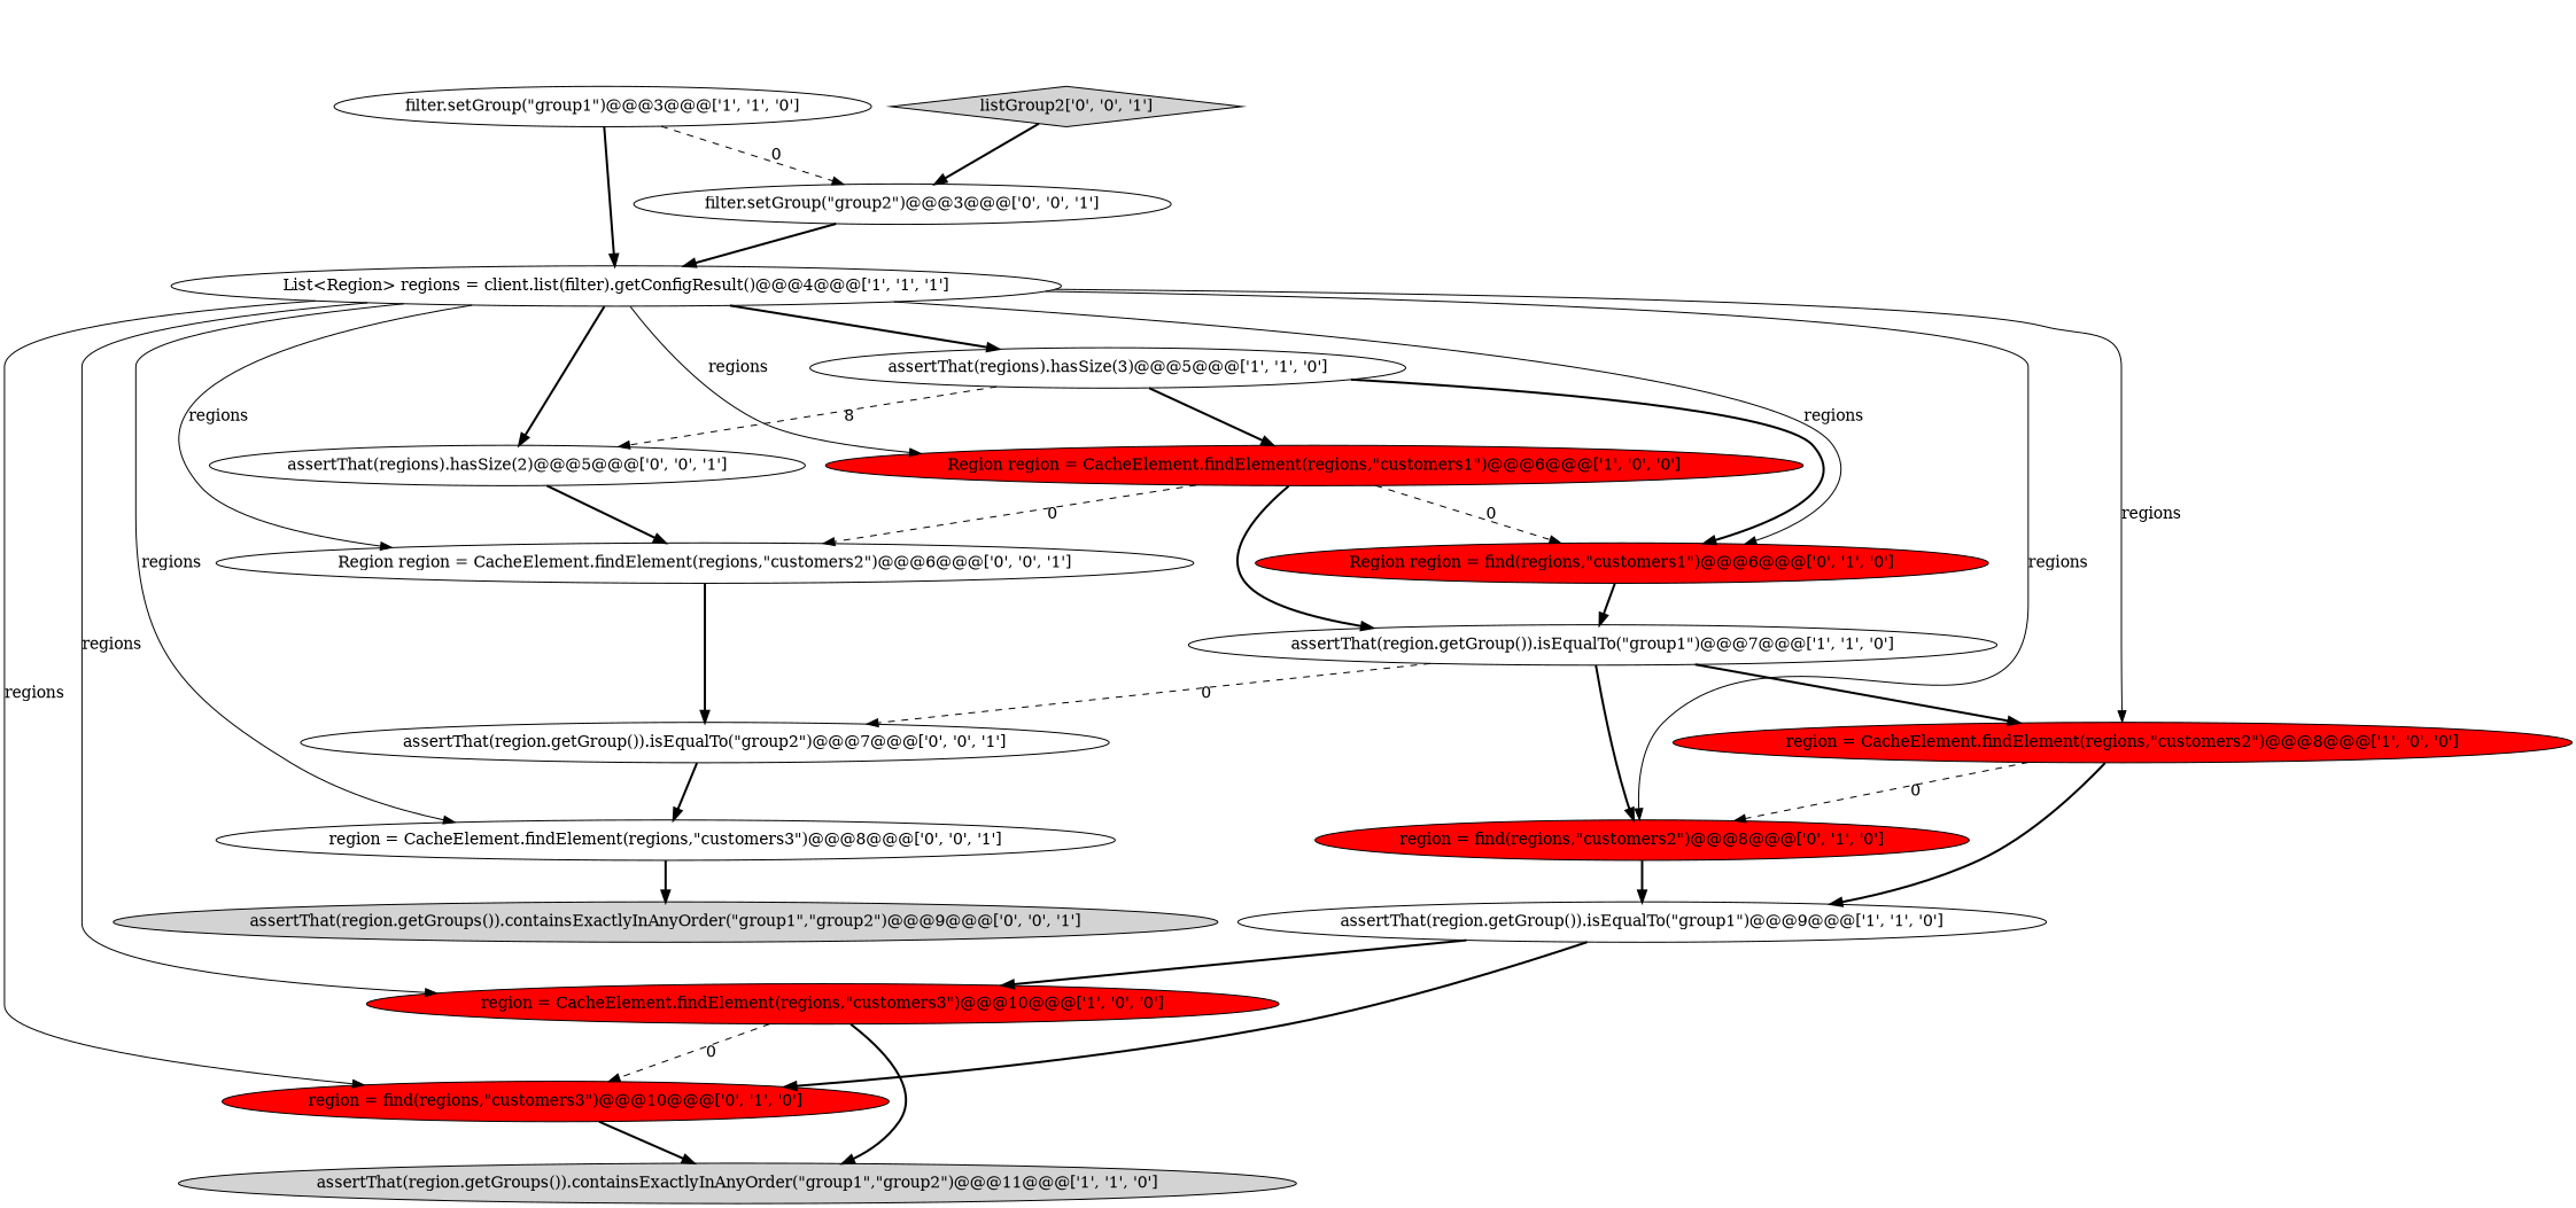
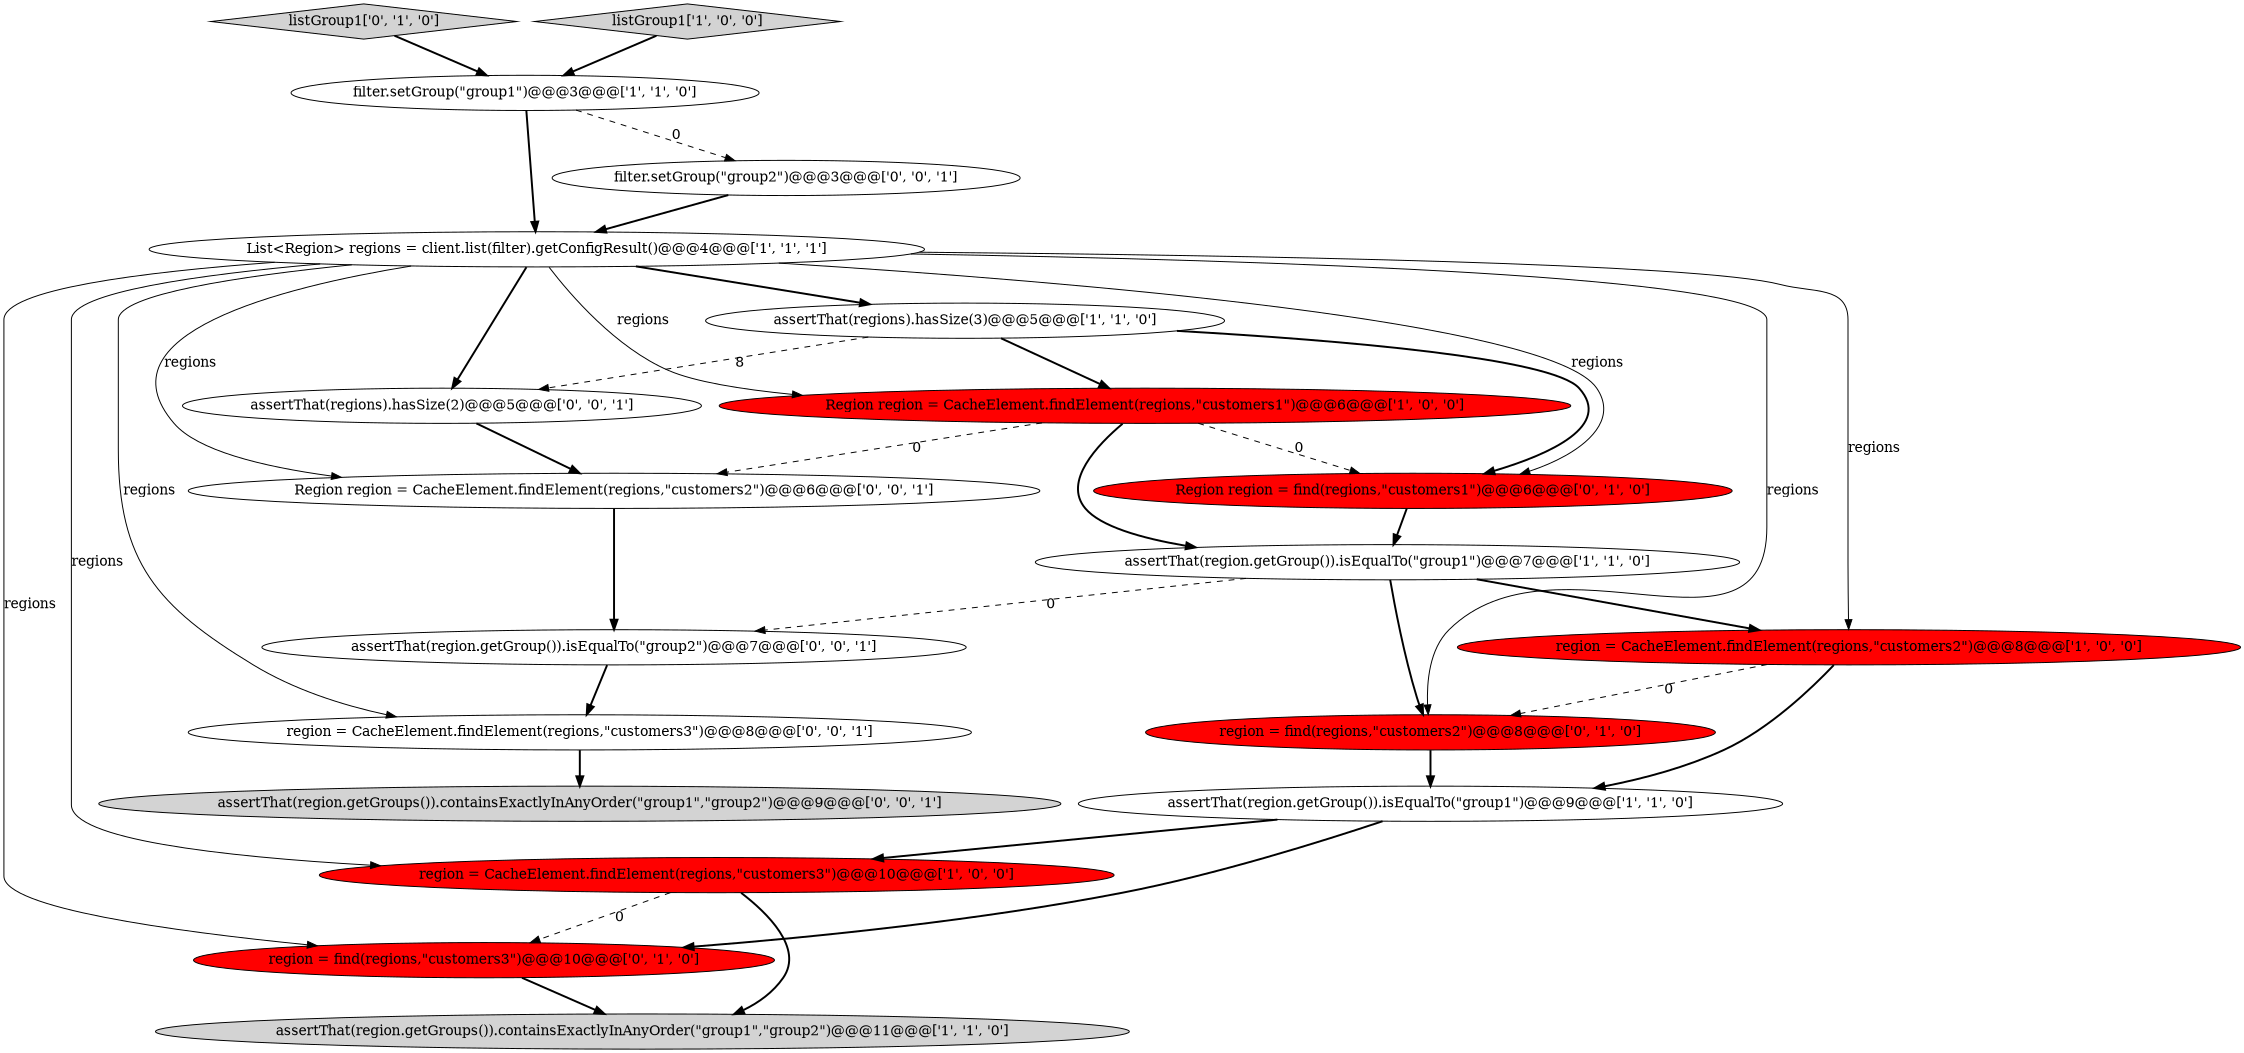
  digraph {
    node [fillcolor=white shape=ellipse style=filled]
    edge [style=bold]
    n1 [label="assertThat(region.getGroup()).isEqualTo(\"group1\")@@@9@@@['1', '1', '0']"]
    n2 [fillcolor=red label="region = CacheElement.findElement(regions,\"customers3\")@@@10@@@['1', '0', '0']"]
    n3 [fillcolor=red label="region = find(regions,\"customers3\")@@@10@@@['0', '1', '0']"]
    n4 [fillcolor=lightgray label="assertThat(region.getGroups()).containsExactlyInAnyOrder(\"group1\",\"group2\")@@@11@@@['1', '1', '0']"]
    n5 [label="region = CacheElement.findElement(regions,\"customers3\")@@@8@@@['0', '0', '1']"]
    n6 [fillcolor=lightgray label="assertThat(region.getGroups()).containsExactlyInAnyOrder(\"group1\",\"group2\")@@@9@@@['0', '0', '1']"]
    n7 [label="filter.setGroup(\"group2\")@@@3@@@['0', '0', '1']"]
    n8 [label="List<Region> regions = client.list(filter).getConfigResult()@@@4@@@['1', '1', '1']"]
    n9 [fillcolor=red label="Region region = find(regions,\"customers1\")@@@6@@@['0', '1', '0']"]
    n10 [fillcolor=red label="region = CacheElement.findElement(regions,\"customers2\")@@@8@@@['1', '0', '0']"]
    n11 [label="assertThat(regions).hasSize(3)@@@5@@@['1', '1', '0']"]
    n12 [label="assertThat(regions).hasSize(2)@@@5@@@['0', '0', '1']"]
    n13 [fillcolor=red label="Region region = CacheElement.findElement(regions,\"customers1\")@@@6@@@['1', '0', '0']"]
    n14 [label="Region region = CacheElement.findElement(regions,\"customers2\")@@@6@@@['0', '0', '1']"]
    n15 [fillcolor=red label="region = find(regions,\"customers2\")@@@8@@@['0', '1', '0']"]
    n16 [label="assertThat(region.getGroup()).isEqualTo(\"group2\")@@@7@@@['0', '0', '1']"]
    n17 [label="assertThat(region.getGroup()).isEqualTo(\"group1\")@@@7@@@['1', '1', '0']"]
    n18 [label="filter.setGroup(\"group1\")@@@3@@@['1', '1', '0']"]
-   n20 [fillcolor=lightgray label="listGroup2['0', '0', '1']" shape=diamond]
+   n19 [fillcolor=lightgray label="listGroup1['0', '1', '0']" shape=diamond]
+   n21 [fillcolor=lightgray label="listGroup1['1', '0', '0']" shape=diamond]
    n1 -> n2
    n1 -> n3
    n2 -> n3 [label=0 style=dashed]
    n2 -> n4
    n3 -> n4
    n5 -> n6
    n7 -> n8
    n8 -> n2 [label=regions style=solid]
    n8 -> n3 [label=regions style=solid]
    n8 -> n5 [label=regions style=solid]
    n8 -> n9 [label=regions style=solid]
    n8 -> n10 [label=regions style=solid]
    n8 -> n11
    n8 -> n12
    n8 -> n13 [label=regions style=solid]
    n8 -> n14 [label=regions style=solid]
    n8 -> n15 [label=regions style=solid]
    n9 -> n17
    n10 -> n1
    n10 -> n15 [label=0 style=dashed]
    n11 -> n9
    n11 -> n12 [label=8 style=dashed]
    n11 -> n13
    n12 -> n14
    n13 -> n9 [label=0 style=dashed]
    n13 -> n14 [label=0 style=dashed]
    n13 -> n17
    n14 -> n16
    n15 -> n1
    n16 -> n5
    n17 -> n10
    n17 -> n15
    n17 -> n16 [label=0 style=dashed]
    n18 -> n7 [label=0 style=dashed]
    n18 -> n8
-   n20 -> n7
+   n19 -> n18
+   n21 -> n18
  }
